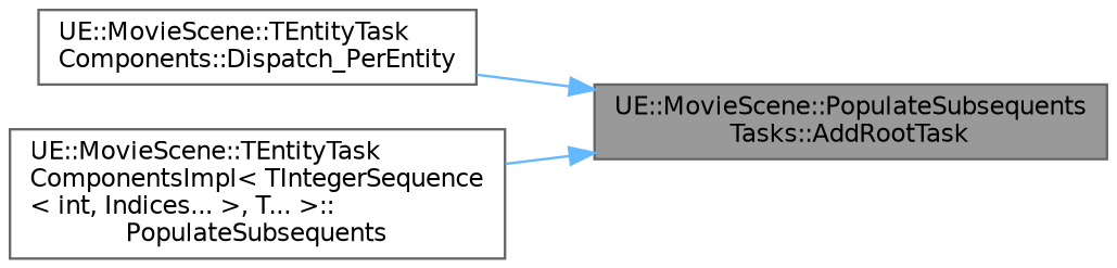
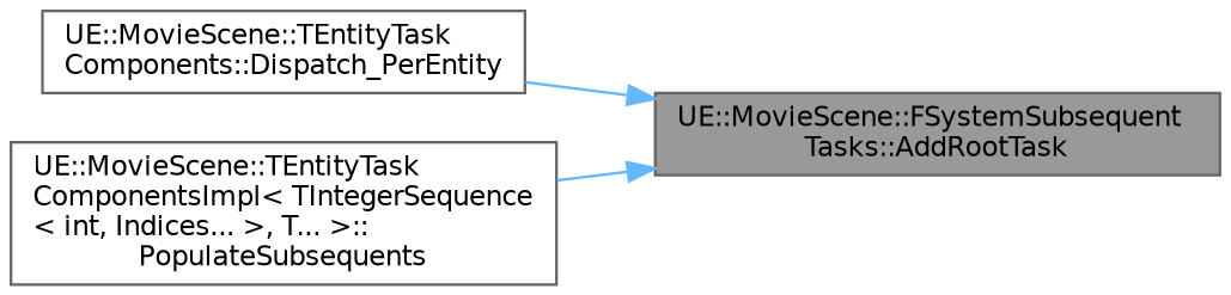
  digraph {
    rankdir=RL
    node [color=grey40 fillcolor=white fontname=Helvetica fontsize=10 shape=box style=filled]
    edge [color=steelblue1 dir=back fontname=Helvetica fontsize=10 labelfontname=Helvetica labelfontsize=10 style=solid]
-   n1 [color=gray40 fillcolor=grey60 fontcolor=black height=0.2 label="UE::MovieScene::PopulateSubsequents\lTasks::AddRootTask" width=0.4]
+   n1 [color=gray40 fillcolor=grey60 fontcolor=black height=0.2 label="UE::MovieScene::FSystemSubsequent\lTasks::AddRootTask" width=0.4]
    n2 [height=0.2 label="UE::MovieScene::TEntityTask\lComponents::Dispatch_PerEntity" width=0.4]
    n3 [height=0.2 label="UE::MovieScene::TEntityTask\lComponentsImpl\< TIntegerSequence\l\< int, Indices... \>, T... \>::\lPopulateSubsequents" width=0.4]
    n1 -> n2
    n1 -> n3
  }
